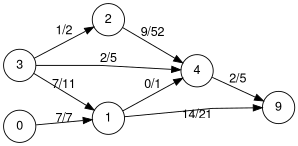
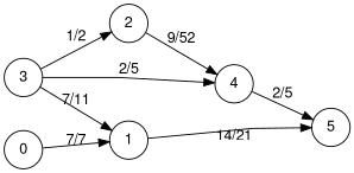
  digraph {
    fontname="Helvetica,Arial,sans-serif"
    rankdir=LR
    splines=false
    node [fontname="Helvetica,Arial,sans-serif" shape=circle]
    edge [fontname="Helvetica,Arial,sans-serif"]
    4
-   5 [label=9]
+   5
    1
    3
    2
    0
    4 -> 5 [label="2/5"]
-   1 -> 4 [label="0/1"]
    1 -> 5 [label="14/21"]
    3 -> 4 [label="2/5"]
    3 -> 1 [label="7/11"]
    3 -> 2 [label="1/2"]
    2 -> 4 [label="9/52"]
    0 -> 1 [label="7/7"]
  }
